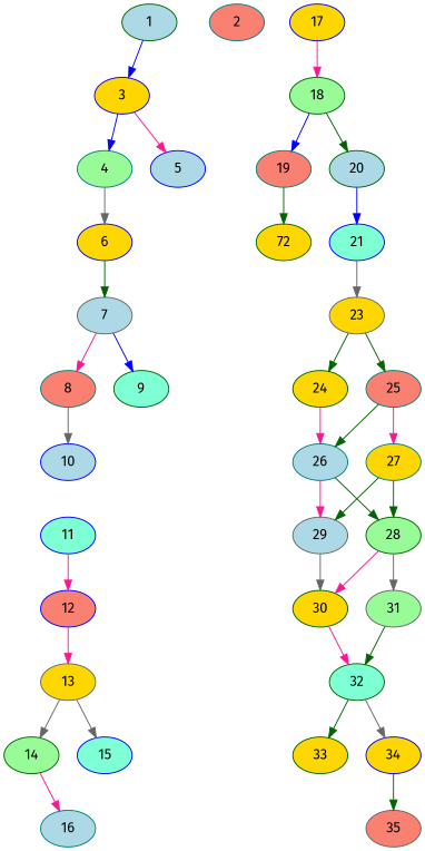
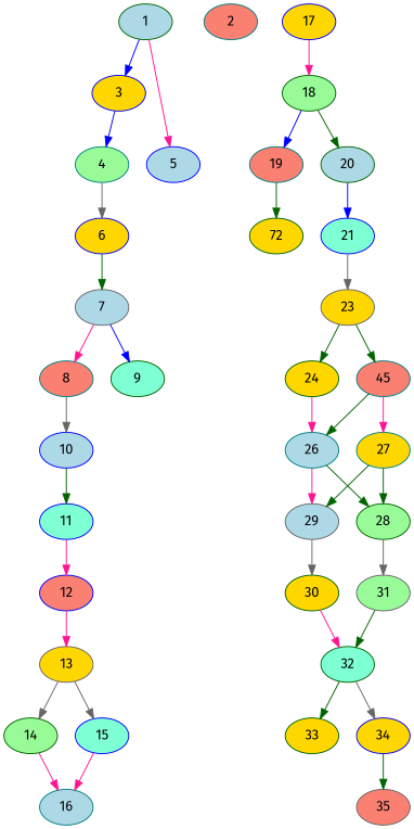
  digraph {
    fontname="Fira Sans"
    node [alpha=0.08 color=darkgreen fillcolor=gold fontname="Fira Sans" style=filled]
    edge [color=darkgreen fontname="Fira Sans"]
    1 [alpha=0.17 expect_size=27723776 fillcolor=lightblue]
    3 [alpha=0.04 color=blue expect_size=38862848]
    4 [color=teal expect_size=26842112 fillcolor=palegreen]
    5 [alpha=0.15 color=blue expect_size=9518080 fillcolor=lightblue]
    6 [alpha=0.10 color=blue expect_size=13092864]
    2 [alpha=0.01 color=teal expect_size=7884800 fillcolor=salmon]
    7 [alpha=0.15 color=gray40 expect_size=18973696 fillcolor=lightblue]
    8 [alpha=0.03 color=teal expect_size=42811392 fillcolor=salmon]
    9 [alpha=0.17 expect_size=36829184 fillcolor=aquamarine]
    10 [color=blue expect_size=15978496 fillcolor=lightblue]
    11 [alpha=0.11 color=blue expect_size=12852224 fillcolor=aquamarine]
    12 [alpha=0.00 color=blue expect_size=6793216 fillcolor=salmon]
    13 [alpha=0.09 color=gray40 expect_size=9801728]
    14 [alpha=0.18 expect_size=18388992 fillcolor=palegreen]
    15 [alpha=0.10 color=blue expect_size=36375552 fillcolor=aquamarine]
    16 [alpha=0.12 color=teal expect_size=25195520 fillcolor=lightblue]
    17 [alpha=0.18 color=blue expect_size=47900672]
    18 [alpha=0.01 expect_size=36931584 fillcolor=palegreen]
    19 [alpha=0.16 color=teal expect_size=43645952 fillcolor=salmon]
    20 [alpha=0.12 expect_size=37562368 fillcolor=lightblue]
    n21 [alpha=0.05 expect_size=34414592 label=72]
    21 [alpha=0.18 color=blue expect_size=8526848 fillcolor=aquamarine]
    23 [alpha=0.06 color=gray40 expect_size=34725888]
    24 [alpha=0.17 expect_size=8381440]
-   25 [alpha=0.09 color=teal expect_size=51691520 fillcolor=salmon]
+   25 [alpha=0.09 color=teal expect_size=51691520 fillcolor=salmon label=45]
    26 [alpha=0.05 color=teal expect_size=28810240 fillcolor=lightblue]
    27 [alpha=0.06 color=teal expect_size=9715712]
    28 [alpha=0.03 expect_size=51008512 fillcolor=palegreen]
    29 [alpha=0.14 color=gray40 expect_size=6588416 fillcolor=lightblue]
    30 [alpha=0.09 expect_size=43258880]
    31 [color=gray40 expect_size=24267776 fillcolor=palegreen]
    32 [alpha=0.07 expect_size=19280896 fillcolor=aquamarine]
    33 [expect_size=30941184]
    34 [alpha=0.15 color=blue expect_size=45683712]
    35 [alpha=0.15 color=gray40 expect_size=37922816 fillcolor=salmon]
    1 -> 3 [color=blue]
    3 -> 4 [color=blue]
-   3 -> 5 [color=deeppink]
+   1 -> 5 [color=deeppink]
    4 -> 6 [color=gray40]
    6 -> 7
    7 -> 8 [color=deeppink]
    7 -> 9 [color=blue]
    8 -> 10 [color=gray40]
+   10 -> 11
    11 -> 12 [color=deeppink]
    12 -> 13 [color=deeppink]
    13 -> 14 [color=gray40]
    13 -> 15 [color=gray40]
    14 -> 16 [color=deeppink]
+   15 -> 16 [color=deeppink]
    17 -> 18 [color=deeppink]
    18 -> 19 [color=blue]
    18 -> 20
    19 -> n21
    20 -> 21 [color=blue]
    21 -> 23 [color=gray40]
    23 -> 24
    23 -> 25
    24 -> 26 [color=deeppink]
    25 -> 26
    25 -> 27 [color=deeppink]
    26 -> 28
    26 -> 29 [color=deeppink]
    27 -> 28
    27 -> 29
-   28 -> 30 [color=deeppink]
    28 -> 31 [color=gray40]
    29 -> 30 [color=gray40]
    30 -> 32 [color=deeppink]
    31 -> 32
    32 -> 33
    32 -> 34 [color=gray40]
    34 -> 35
  }
